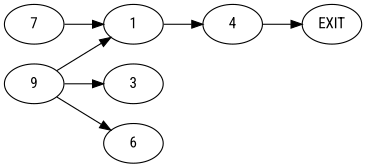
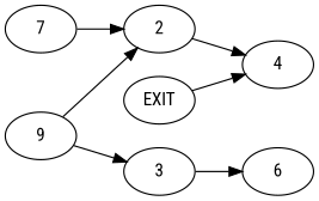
  digraph {
    fontname="Roboto Condensed"
    rankdir=LR
    node [fontname="Roboto Condensed"]
    edge [fontname="Roboto Condensed"]
    n1 [label=9]
-   2 [label=1]
+   2
    3
    n4 [label=EXIT]
    4
    6
    7
    n1 -> 2
    n1 -> 3
    2 -> 4
-   n1 -> 6
-   4 -> n4
+   3 -> 6
+   n4 -> 4
    7 -> 2
  }
